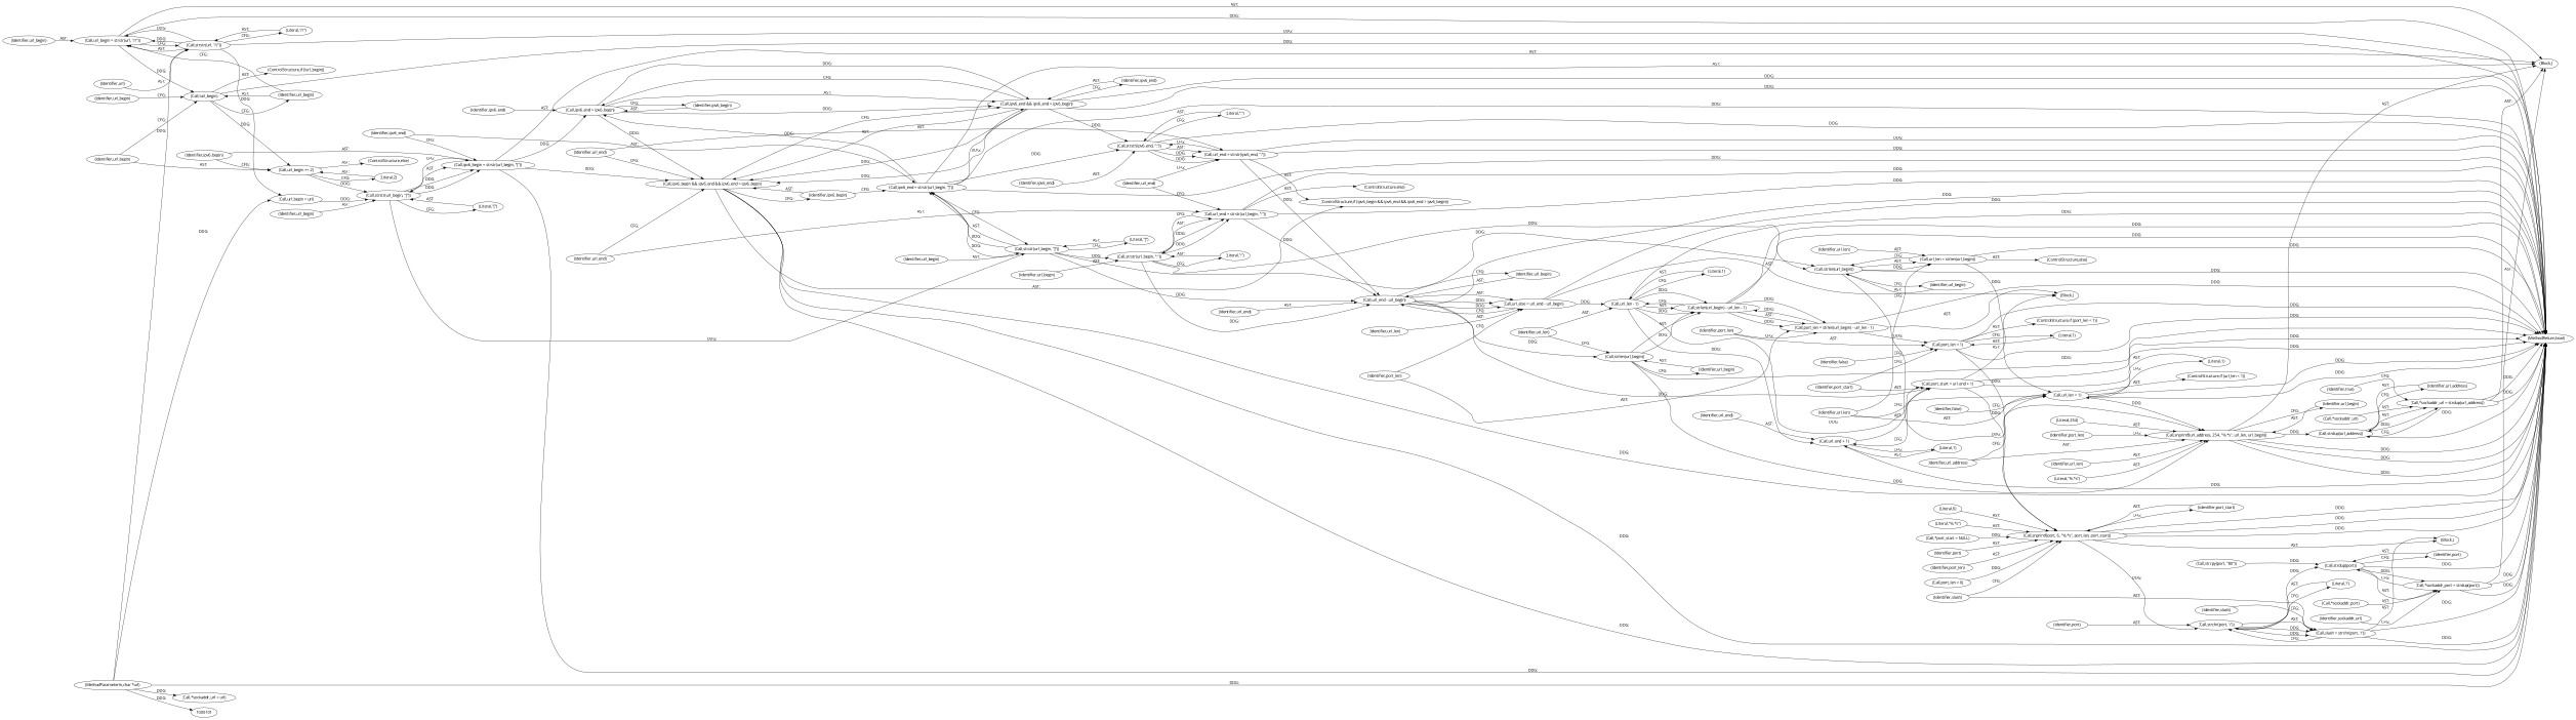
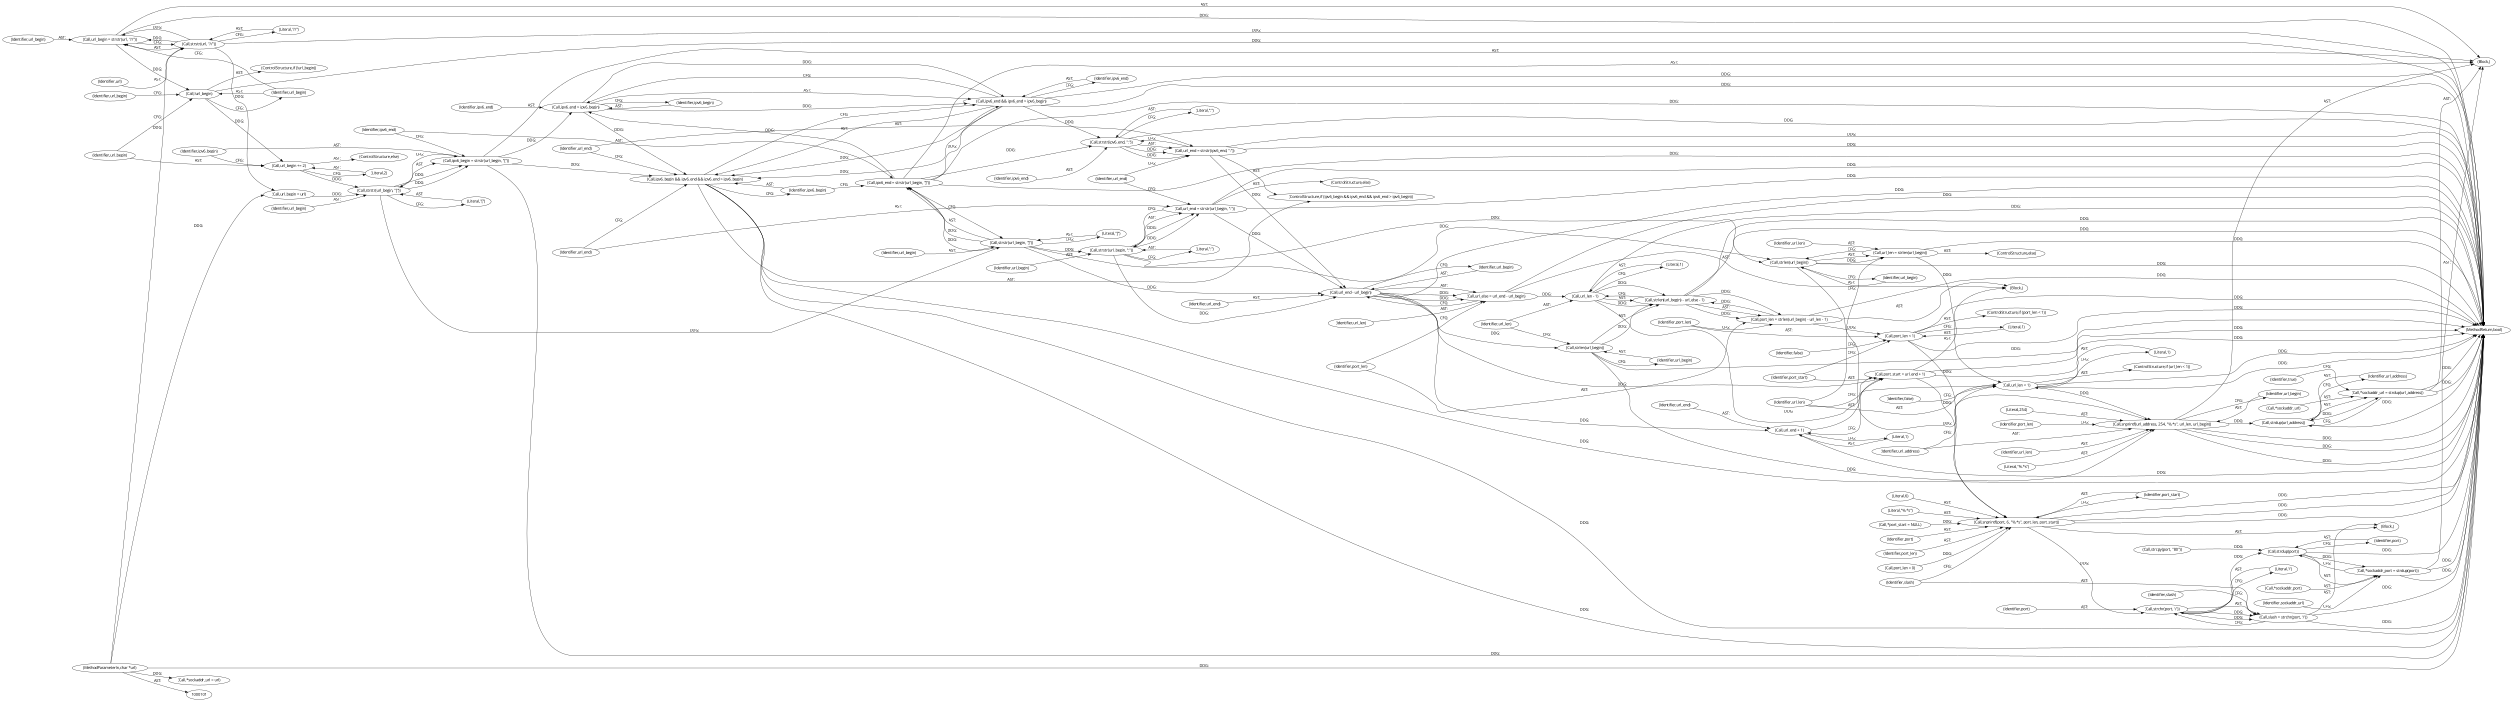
  digraph {
    fontname="Open Sans"
    rankdir=LR
    node [fontname="Open Sans"]
    edge [fontname="Open Sans"]
    n1 [label="(Call,url_begin = strstr(url, \"//\"))"]
    n2 [label="(Call,strstr(url, \"//\"))"]
    n3 [label="(Call,!url_begin)"]
    n4 [label="(Block,)"]
    n5 [label="(MethodReturn,bool)"]
    n6 [label="(Call,url_begin = url)"]
    n7 [label="(Literal,\"//\")"]
    n8 [label="(Call,url_begin += 2)"]
    n9 [label="(Identifier,url_begin)"]
    n10 [label="(ControlStructure,if (!url_begin))"]
    n11 [label="(Call,strstr(url_begin, \"[\"))"]
    n12 [label="(MethodParameterIn,char *url)"]
    n13 [label="(Call,*sockaddr_url = url)"]
    1000101
    n15 [label="(Literal,2)"]
    n16 [label="(ControlStructure,else)"]
    n17 [label="(Call,ipv6_begin = strstr(url_begin, \"[\"))"]
    n18 [label="(Call,strstr(url_begin, \"]\"))"]
    n19 [label="(Literal,\"[\")"]
    n20 [label="(Call,ipv6_begin && ipv6_end && ipv6_end > ipv6_begin)"]
    n21 [label="(Call,ipv6_end > ipv6_begin)"]
    n22 [label="(Call,url_end - url_begin)"]
    n23 [label="(Call,ipv6_end = strstr(url_begin, \"]\"))"]
    n24 [label="(Call,strstr(url_begin, \":\"))"]
    n25 [label="(Call,strlen(url_begin))"]
    n26 [label="(Literal,\"]\")"]
    n27 [label="(Call,ipv6_end && ipv6_end > ipv6_begin)"]
    n28 [label="(ControlStructure,if (ipv6_begin && ipv6_end && ipv6_end > ipv6_begin))"]
    n29 [label="(Identifier,ipv6_begin)"]
    n30 [label="(Identifier,ipv6_begin)"]
    n31 [label="(Call,strstr(ipv6_end, \":\"))"]
    n32 [label="(Identifier,ipv6_end)"]
    n33 [label="(Call,url_end = strstr(ipv6_end, \":\"))"]
    n34 [label="(Literal,\":\")"]
    n35 [label="(Call,url_else = url_end - url_begin)"]
    n36 [label="(Call,strlen(url_begin))"]
    n37 [label="(Call,port_start = url_end + 1)"]
    n38 [label="(Call,url_end + 1)"]
    n39 [label="(Identifier,url_begin)"]
    n40 [label="(Call,url_len - 1)"]
    n41 [label="(Block,)"]
-   n42 [label="(Call,strlen(url_begin) - url_len - 1)"]
+   n42 [label="(Call,strlen(url_begin) - url_else - 1)"]
    n43 [label="(Call,snprintf(url_address, 254, \"%.*s\", url_len, url_begin))"]
    n44 [label="(Identifier,url_begin)"]
    n45 [label="(Call,snprintf(port, 6, \"%.*s\", port_len, port_start))"]
    n46 [label="(Literal,1)"]
    n47 [label="(Call,url_len < 1)"]
    n48 [label="(Literal,1)"]
    n49 [label="(Call,port_len = strlen(url_begin) - url_len - 1)"]
    n50 [label="(Literal,1)"]
    n51 [label="(ControlStructure,if (url_len < 1))"]
    n52 [label="(Call,port_len < 1)"]
    n53 [label="(Literal,1)"]
    n54 [label="(ControlStructure,if (port_len < 1))"]
    n55 [label="(Call,strchr(port, '/'))"]
    n56 [label="(Block,)"]
    n57 [label="(Identifier,port_start)"]
    n58 [label="(Call,slash = strchr(port, '/'))"]
    n59 [label="(Call,strdup(port))"]
    n60 [label="(Literal,'/')"]
    n61 [label="(Call,*sockaddr_port = strdup(port))"]
    n62 [label="(Identifier,port)"]
    n63 [label="(Call,strdup(url_address))"]
    n64 [label="(Identifier,url_begin)"]
    n65 [label="(Call,*sockaddr_url = strdup(url_address))"]
    n66 [label="(Identifier,url_address)"]
    n67 [label="(Call,url_end = strstr(url_begin, \":\"))"]
    n68 [label="(Literal,\":\")"]
    n69 [label="(Call,url_len = strlen(url_begin))"]
    n70 [label="(Identifier,url_begin)"]
    n71 [label="(ControlStructure,else)"]
    n72 [label="(ControlStructure,else)"]
    n73 [label="(Identifier,port_len)"]
    n74 [label="(Literal,6)"]
    n75 [label="(Identifier,url_end)"]
    n76 [label="(Identifier,url_end)"]
    n77 [label="(Identifier,url_len)"]
    n78 [label="(Identifier,port)"]
    n79 [label="(Identifier,slash)"]
    n80 [label="(Identifier,url_end)"]
    n81 [label="(Identifier,url_begin)"]
    n82 [label="(Identifier,url_begin)"]
    n83 [label="(Call,*sockaddr_port)"]
    n84 [label="(Identifier,ipv6_end)"]
    n85 [label="(Literal,\"%.*s\")"]
    n86 [label="(Identifier,ipv6_end)"]
    n87 [label="(Identifier,ipv6_end)"]
    n88 [label="(Call,*port_start = NULL)"]
    n89 [label="(Identifier,url_len)"]
    n90 [label="(Identifier,port_start)"]
    n91 [label="(Identifier,false)"]
    n92 [label="(Identifier,port_len)"]
    n93 [label="(Identifier,port)"]
    n94 [label="(Identifier,port_len)"]
    n95 [label="(Identifier,sockaddr_url)"]
    n96 [label="(Call,strcpy(port, \"80\"))"]
    n97 [label="(Call,port_len = 0)"]
    n98 [label="(Literal,254)"]
    n99 [label="(Identifier,port_len)"]
    n100 [label="(Identifier,true)"]
    n101 [label="(Call,*sockaddr_url)"]
    n102 [label="(Identifier,slash)"]
    n103 [label="(Identifier,url_begin)"]
    n104 [label="(Identifier,url_end)"]
    n105 [label="(Identifier,url)"]
    n106 [label="(Identifier,false)"]
    n107 [label="(Identifier,url_begin)"]
    n108 [label="(Identifier,url_address)"]
    n109 [label="(Identifier,url_len)"]
    n110 [label="(Identifier,url_len)"]
    n111 [label="(Literal,\"%.*s\")"]
    n112 [label="(Identifier,url_end)"]
    n113 [label="(Identifier,ipv6_begin)"]
    n114 [label="(Identifier,url_len)"]
    n115 [label="(Identifier,url_begin)"]
    n116 [label="(Identifier,url_begin)"]
    n1 -> n2 [label="CFG: "]
    n1 -> n3 [label="DDG: "]
    n1 -> n4 [label="AST: "]
    n1 -> n5 [label="DDG: "]
    n2 -> n1 [label="AST: "]
    n2 -> n1 [label="DDG: "]
    n2 -> n1 [label="DDG: "]
    n2 -> n5 [label="DDG: "]
    n2 -> n6 [label="DDG: "]
    n2 -> n7 [label="CFG: "]
    n3 -> n5 [label="DDG: "]
    n3 -> n8 [label="DDG: "]
    n3 -> n9 [label="CFG: "]
    n3 -> n10 [label="AST: "]
    n6 -> n11 [label="DDG: "]
    n7 -> n2 [label="AST: "]
    n8 -> n11 [label="DDG: "]
    n8 -> n15 [label="CFG: "]
    n8 -> n16 [label="AST: "]
    n9 -> n1 [label="CFG: "]
    n9 -> n3 [label="AST: "]
    n11 -> n17 [label="AST: "]
    n11 -> n17 [label="DDG: "]
    n11 -> n17 [label="DDG: "]
    n11 -> n18 [label="DDG: "]
    n11 -> n19 [label="CFG: "]
    n12 -> n2 [label="DDG: "]
    n12 -> n5 [label="DDG: "]
    n12 -> n6 [label="DDG: "]
    n12 -> n13 [label="DDG: "]
-   n12 -> 1000101 [label="DDG: "]
+   n12 -> 1000101 [label="AST: "]
    n15 -> n8 [label="AST: "]
    n17 -> n4 [label="AST: "]
    n17 -> n5 [label="DDG: "]
    n17 -> n11 [label="CFG: "]
    n17 -> n20 [label="DDG: "]
    n17 -> n21 [label="DDG: "]
    n18 -> n22 [label="DDG: "]
    n18 -> n23 [label="AST: "]
    n18 -> n23 [label="DDG: "]
    n18 -> n23 [label="DDG: "]
    n18 -> n24 [label="DDG: "]
    n18 -> n25 [label="DDG: "]
    n18 -> n26 [label="CFG: "]
    n19 -> n11 [label="AST: "]
    n20 -> n5 [label="DDG: "]
    n20 -> n5 [label="DDG: "]
    n20 -> n5 [label="DDG: "]
    n20 -> n27 [label="CFG: "]
    n20 -> n28 [label="AST: "]
    n20 -> n29 [label="CFG: "]
    n21 -> n20 [label="DDG: "]
    n21 -> n27 [label="AST: "]
    n21 -> n27 [label="DDG: "]
    n21 -> n27 [label="DDG: "]
    n21 -> n30 [label="CFG: "]
    n22 -> n5 [label="DDG: "]
    n22 -> n35 [label="AST: "]
    n22 -> n35 [label="DDG: "]
    n22 -> n35 [label="DDG: "]
    n22 -> n36 [label="DDG: "]
    n22 -> n37 [label="DDG: "]
-   n40 -> n38 [label="DDG: "]
+   n22 -> n38 [label="DDG: "]
    n22 -> n39 [label="CFG: "]
    n23 -> n4 [label="AST: "]
    n23 -> n5 [label="DDG: "]
    n23 -> n5 [label="DDG: "]
    n23 -> n18 [label="CFG: "]
    n23 -> n21 [label="DDG: "]
    n23 -> n27 [label="DDG: "]
    n23 -> n31 [label="DDG: "]
    n24 -> n22 [label="DDG: "]
    n24 -> n25 [label="DDG: "]
    n24 -> n67 [label="AST: "]
    n24 -> n67 [label="DDG: "]
    n24 -> n67 [label="DDG: "]
    n24 -> n68 [label="CFG: "]
    n25 -> n5 [label="DDG: "]
    n25 -> n43 [label="DDG: "]
    n25 -> n69 [label="AST: "]
    n25 -> n69 [label="DDG: "]
    n25 -> n70 [label="CFG: "]
    n26 -> n18 [label="AST: "]
    n27 -> n5 [label="DDG: "]
    n27 -> n5 [label="DDG: "]
    n27 -> n20 [label="AST: "]
    n27 -> n20 [label="DDG: "]
    n27 -> n20 [label="DDG: "]
    n27 -> n21 [label="CFG: "]
    n27 -> n31 [label="DDG: "]
    n27 -> n32 [label="CFG: "]
    n29 -> n20 [label="AST: "]
    n29 -> n23 [label="CFG: "]
    n30 -> n21 [label="AST: "]
    n31 -> n5 [label="DDG: "]
    n31 -> n33 [label="AST: "]
    n31 -> n33 [label="DDG: "]
    n31 -> n33 [label="DDG: "]
    n31 -> n34 [label="CFG: "]
    n32 -> n27 [label="AST: "]
    n33 -> n5 [label="DDG: "]
    n33 -> n5 [label="DDG: "]
    n33 -> n22 [label="DDG: "]
    n33 -> n28 [label="AST: "]
    n33 -> n31 [label="CFG: "]
    n34 -> n31 [label="AST: "]
    n35 -> n5 [label="DDG: "]
    n35 -> n22 [label="CFG: "]
    n35 -> n40 [label="DDG: "]
    n35 -> n41 [label="AST: "]
    n36 -> n5 [label="DDG: "]
    n36 -> n42 [label="AST: "]
    n36 -> n42 [label="DDG: "]
    n36 -> n43 [label="DDG: "]
    n36 -> n44 [label="CFG: "]
    n37 -> n5 [label="DDG: "]
    n37 -> n5 [label="DDG: "]
    n37 -> n38 [label="CFG: "]
    n37 -> n41 [label="AST: "]
    n37 -> n45 [label="DDG: "]
    n38 -> n5 [label="DDG: "]
    n38 -> n37 [label="AST: "]
    n38 -> n46 [label="CFG: "]
    n39 -> n22 [label="AST: "]
    n40 -> n5 [label="DDG: "]
    n40 -> n42 [label="AST: "]
    n40 -> n42 [label="DDG: "]
    n40 -> n42 [label="DDG: "]
    n40 -> n47 [label="DDG: "]
    n40 -> n48 [label="CFG: "]
    n42 -> n5 [label="DDG: "]
    n42 -> n5 [label="DDG: "]
    n42 -> n40 [label="CFG: "]
    n42 -> n49 [label="AST: "]
    n42 -> n49 [label="DDG: "]
    n42 -> n49 [label="DDG: "]
    n43 -> n4 [label="AST: "]
    n43 -> n5 [label="DDG: "]
    n43 -> n5 [label="DDG: "]
    n43 -> n5 [label="DDG: "]
    n43 -> n63 [label="DDG: "]
    n43 -> n64 [label="CFG: "]
    n44 -> n36 [label="AST: "]
    n45 -> n5 [label="DDG: "]
    n45 -> n5 [label="DDG: "]
    n45 -> n5 [label="DDG: "]
    n45 -> n55 [label="DDG: "]
    n45 -> n56 [label="AST: "]
    n45 -> n57 [label="CFG: "]
    n46 -> n38 [label="AST: "]
    n47 -> n5 [label="DDG: "]
    n47 -> n5 [label="DDG: "]
    n47 -> n43 [label="DDG: "]
    n47 -> n50 [label="CFG: "]
    n47 -> n51 [label="AST: "]
    n48 -> n40 [label="AST: "]
    n49 -> n5 [label="DDG: "]
    n49 -> n41 [label="AST: "]
    n49 -> n42 [label="DDG: "]
    n49 -> n52 [label="DDG: "]
    n50 -> n47 [label="AST: "]
    n52 -> n5 [label="DDG: "]
    n52 -> n5 [label="DDG: "]
    n52 -> n45 [label="DDG: "]
    n52 -> n53 [label="CFG: "]
    n52 -> n54 [label="AST: "]
    n53 -> n52 [label="AST: "]
    n55 -> n58 [label="AST: "]
    n55 -> n58 [label="DDG: "]
    n55 -> n58 [label="DDG: "]
    n55 -> n59 [label="DDG: "]
    n55 -> n60 [label="CFG: "]
    n57 -> n45 [label="AST: "]
    n58 -> n5 [label="DDG: "]
    n58 -> n5 [label="DDG: "]
    n58 -> n55 [label="CFG: "]
    n58 -> n56 [label="AST: "]
    n59 -> n5 [label="DDG: "]
    n59 -> n61 [label="AST: "]
    n59 -> n61 [label="DDG: "]
    n59 -> n62 [label="CFG: "]
    n60 -> n55 [label="AST: "]
    n61 -> n4 [label="AST: "]
    n61 -> n5 [label="DDG: "]
    n61 -> n5 [label="DDG: "]
    n61 -> n59 [label="CFG: "]
    n62 -> n59 [label="AST: "]
    n63 -> n5 [label="DDG: "]
    n63 -> n65 [label="AST: "]
    n63 -> n65 [label="DDG: "]
    n63 -> n66 [label="CFG: "]
    n64 -> n43 [label="AST: "]
    n65 -> n4 [label="AST: "]
    n65 -> n5 [label="DDG: "]
    n65 -> n5 [label="DDG: "]
    n65 -> n63 [label="CFG: "]
    n66 -> n63 [label="AST: "]
    n67 -> n5 [label="DDG: "]
    n67 -> n5 [label="DDG: "]
    n67 -> n22 [label="DDG: "]
    n67 -> n24 [label="CFG: "]
    n67 -> n71 [label="AST: "]
    n68 -> n24 [label="AST: "]
    n69 -> n5 [label="DDG: "]
    n69 -> n25 [label="CFG: "]
    n69 -> n47 [label="DDG: "]
    n69 -> n72 [label="AST: "]
    n70 -> n25 [label="AST: "]
    n73 -> n35 [label="CFG: "]
    n73 -> n49 [label="AST: "]
    n74 -> n45 [label="AST: "]
    n75 -> n22 [label="AST: "]
    n76 -> n38 [label="AST: "]
    n77 -> n69 [label="AST: "]
    n78 -> n55 [label="AST: "]
    n79 -> n45 [label="CFG: "]
    n79 -> n58 [label="AST: "]
    n80 -> n20 [label="CFG: "]
    n80 -> n67 [label="AST: "]
    n81 -> n1 [label="AST: "]
    n82 -> n18 [label="AST: "]
    n83 -> n61 [label="AST: "]
    n84 -> n17 [label="CFG: "]
    n84 -> n23 [label="AST: "]
    n85 -> n45 [label="AST: "]
    n86 -> n31 [label="AST: "]
    n87 -> n21 [label="AST: "]
    n88 -> n45 [label="DDG: "]
    n89 -> n37 [label="CFG: "]
    n89 -> n47 [label="AST: "]
    n89 -> n69 [label="CFG: "]
    n90 -> n37 [label="AST: "]
    n90 -> n52 [label="CFG: "]
    n91 -> n47 [label="CFG: "]
    n92 -> n49 [label="CFG: "]
    n92 -> n52 [label="AST: "]
    n93 -> n45 [label="AST: "]
    n94 -> n45 [label="AST: "]
    n95 -> n61 [label="CFG: "]
    n96 -> n59 [label="DDG: "]
    n97 -> n45 [label="DDG: "]
    n98 -> n43 [label="AST: "]
    n99 -> n43 [label="CFG: "]
    n100 -> n65 [label="CFG: "]
    n101 -> n65 [label="AST: "]
    n102 -> n58 [label="CFG: "]
    n103 -> n11 [label="AST: "]
    n104 -> n33 [label="CFG: "]
    n104 -> n67 [label="CFG: "]
    n105 -> n2 [label="AST: "]
    n106 -> n52 [label="CFG: "]
    n107 -> n3 [label="CFG: "]
    n107 -> n8 [label="AST: "]
    n108 -> n43 [label="AST: "]
    n108 -> n47 [label="CFG: "]
    n109 -> n43 [label="AST: "]
    n110 -> n36 [label="CFG: "]
    n110 -> n40 [label="AST: "]
    n111 -> n43 [label="AST: "]
    n112 -> n20 [label="CFG: "]
    n112 -> n33 [label="AST: "]
    n113 -> n8 [label="CFG: "]
    n113 -> n17 [label="AST: "]
    n114 -> n35 [label="AST: "]
    n115 -> n24 [label="AST: "]
    n116 -> n3 [label="CFG: "]
  }
